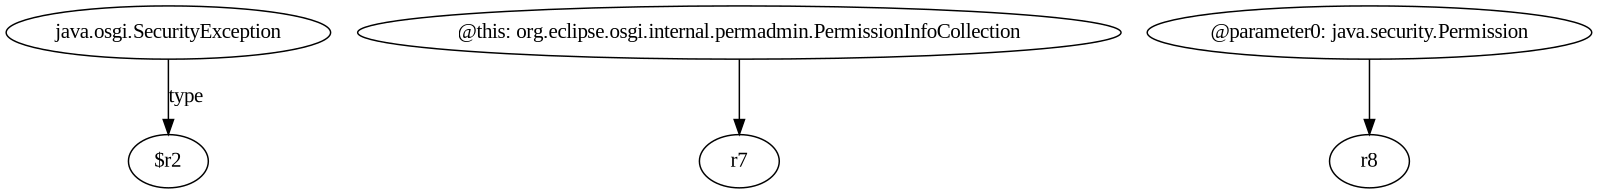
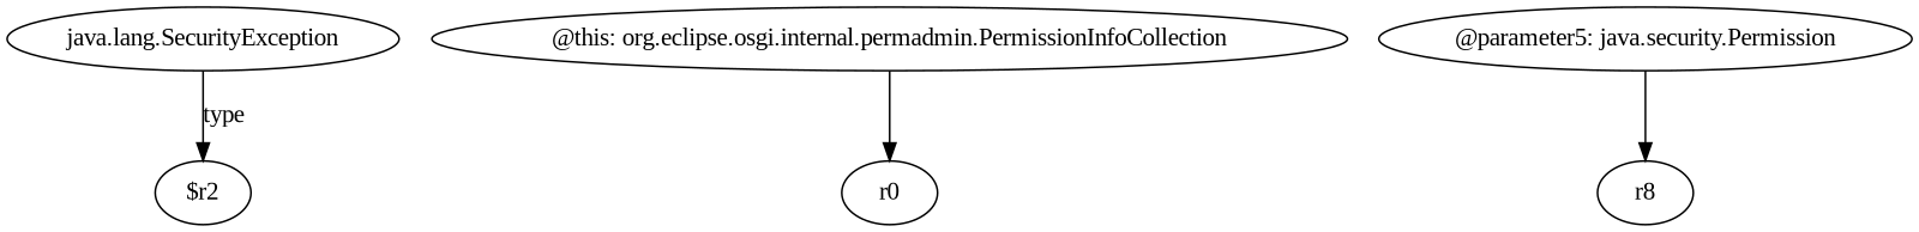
  digraph {
    fontname="Liberation Serif"
    node [fontname="Liberation Serif"]
    edge [fontname="Liberation Serif"]
-   n1 [label="java.osgi.SecurityException"]
+   n1 [label="java.lang.SecurityException"]
    n2 [label="$r2"]
    n3 [label="@this: org.eclipse.osgi.internal.permadmin.PermissionInfoCollection"]
-   n4 [label=r7]
-   n5 [label="@parameter0: java.security.Permission"]
+   n4 [label=r0]
+   n5 [label="@parameter5: java.security.Permission"]
    n6 [label=r8]
    n1 -> n2 [label=type]
    n3 -> n4
    n5 -> n6
  }
